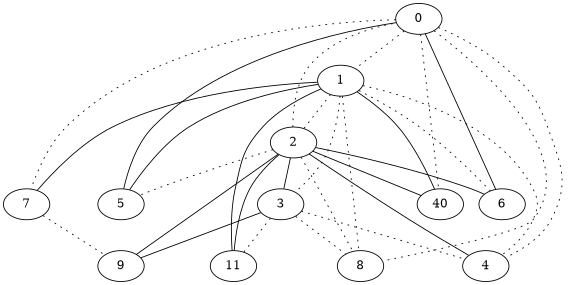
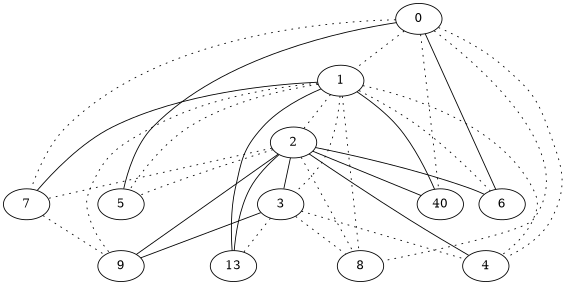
  graph {
    edge [style=dotted]
    n1 [label=0]
    n2 [label=1]
    n3 [label=4]
    n4 [label=5]
    n5 [label=6]
    n6 [label=7]
    n7 [label=8]
    n8 [label=40]
-   n9 [label=11]
+   n9 [label=13]
    n10 [label=2]
    n11 [label=3]
    n12 [label=9]
    n1 -- n2
    n1 -- n3
    n1 -- n4 [style=solid]
    n1 -- n5 [style=""]
    n1 -- n6
    n1 -- n7
    n1 -- n8
    n2 -- n3
-   n2 -- n4 [style=""]
+   n2 -- n4
    n2 -- n5
    n2 -- n6 [style=""]
    n2 -- n7
    n2 -- n8 [style=""]
    n2 -- n9 [style=""]
    n2 -- n10
    n2 -- n11
+   n2 -- n12
    n6 -- n12
    n10 -- n3 [style=""]
    n10 -- n4
    n10 -- n5 [style=solid]
-   n10 -- n1
+   n10 -- n6
    n10 -- n7
    n10 -- n8 [style=""]
    n10 -- n9 [style=""]
    n10 -- n11 [style=""]
    n10 -- n12 [style=""]
    n11 -- n3
    n11 -- n7
    n11 -- n9
    n11 -- n12 [style=""]
  }
